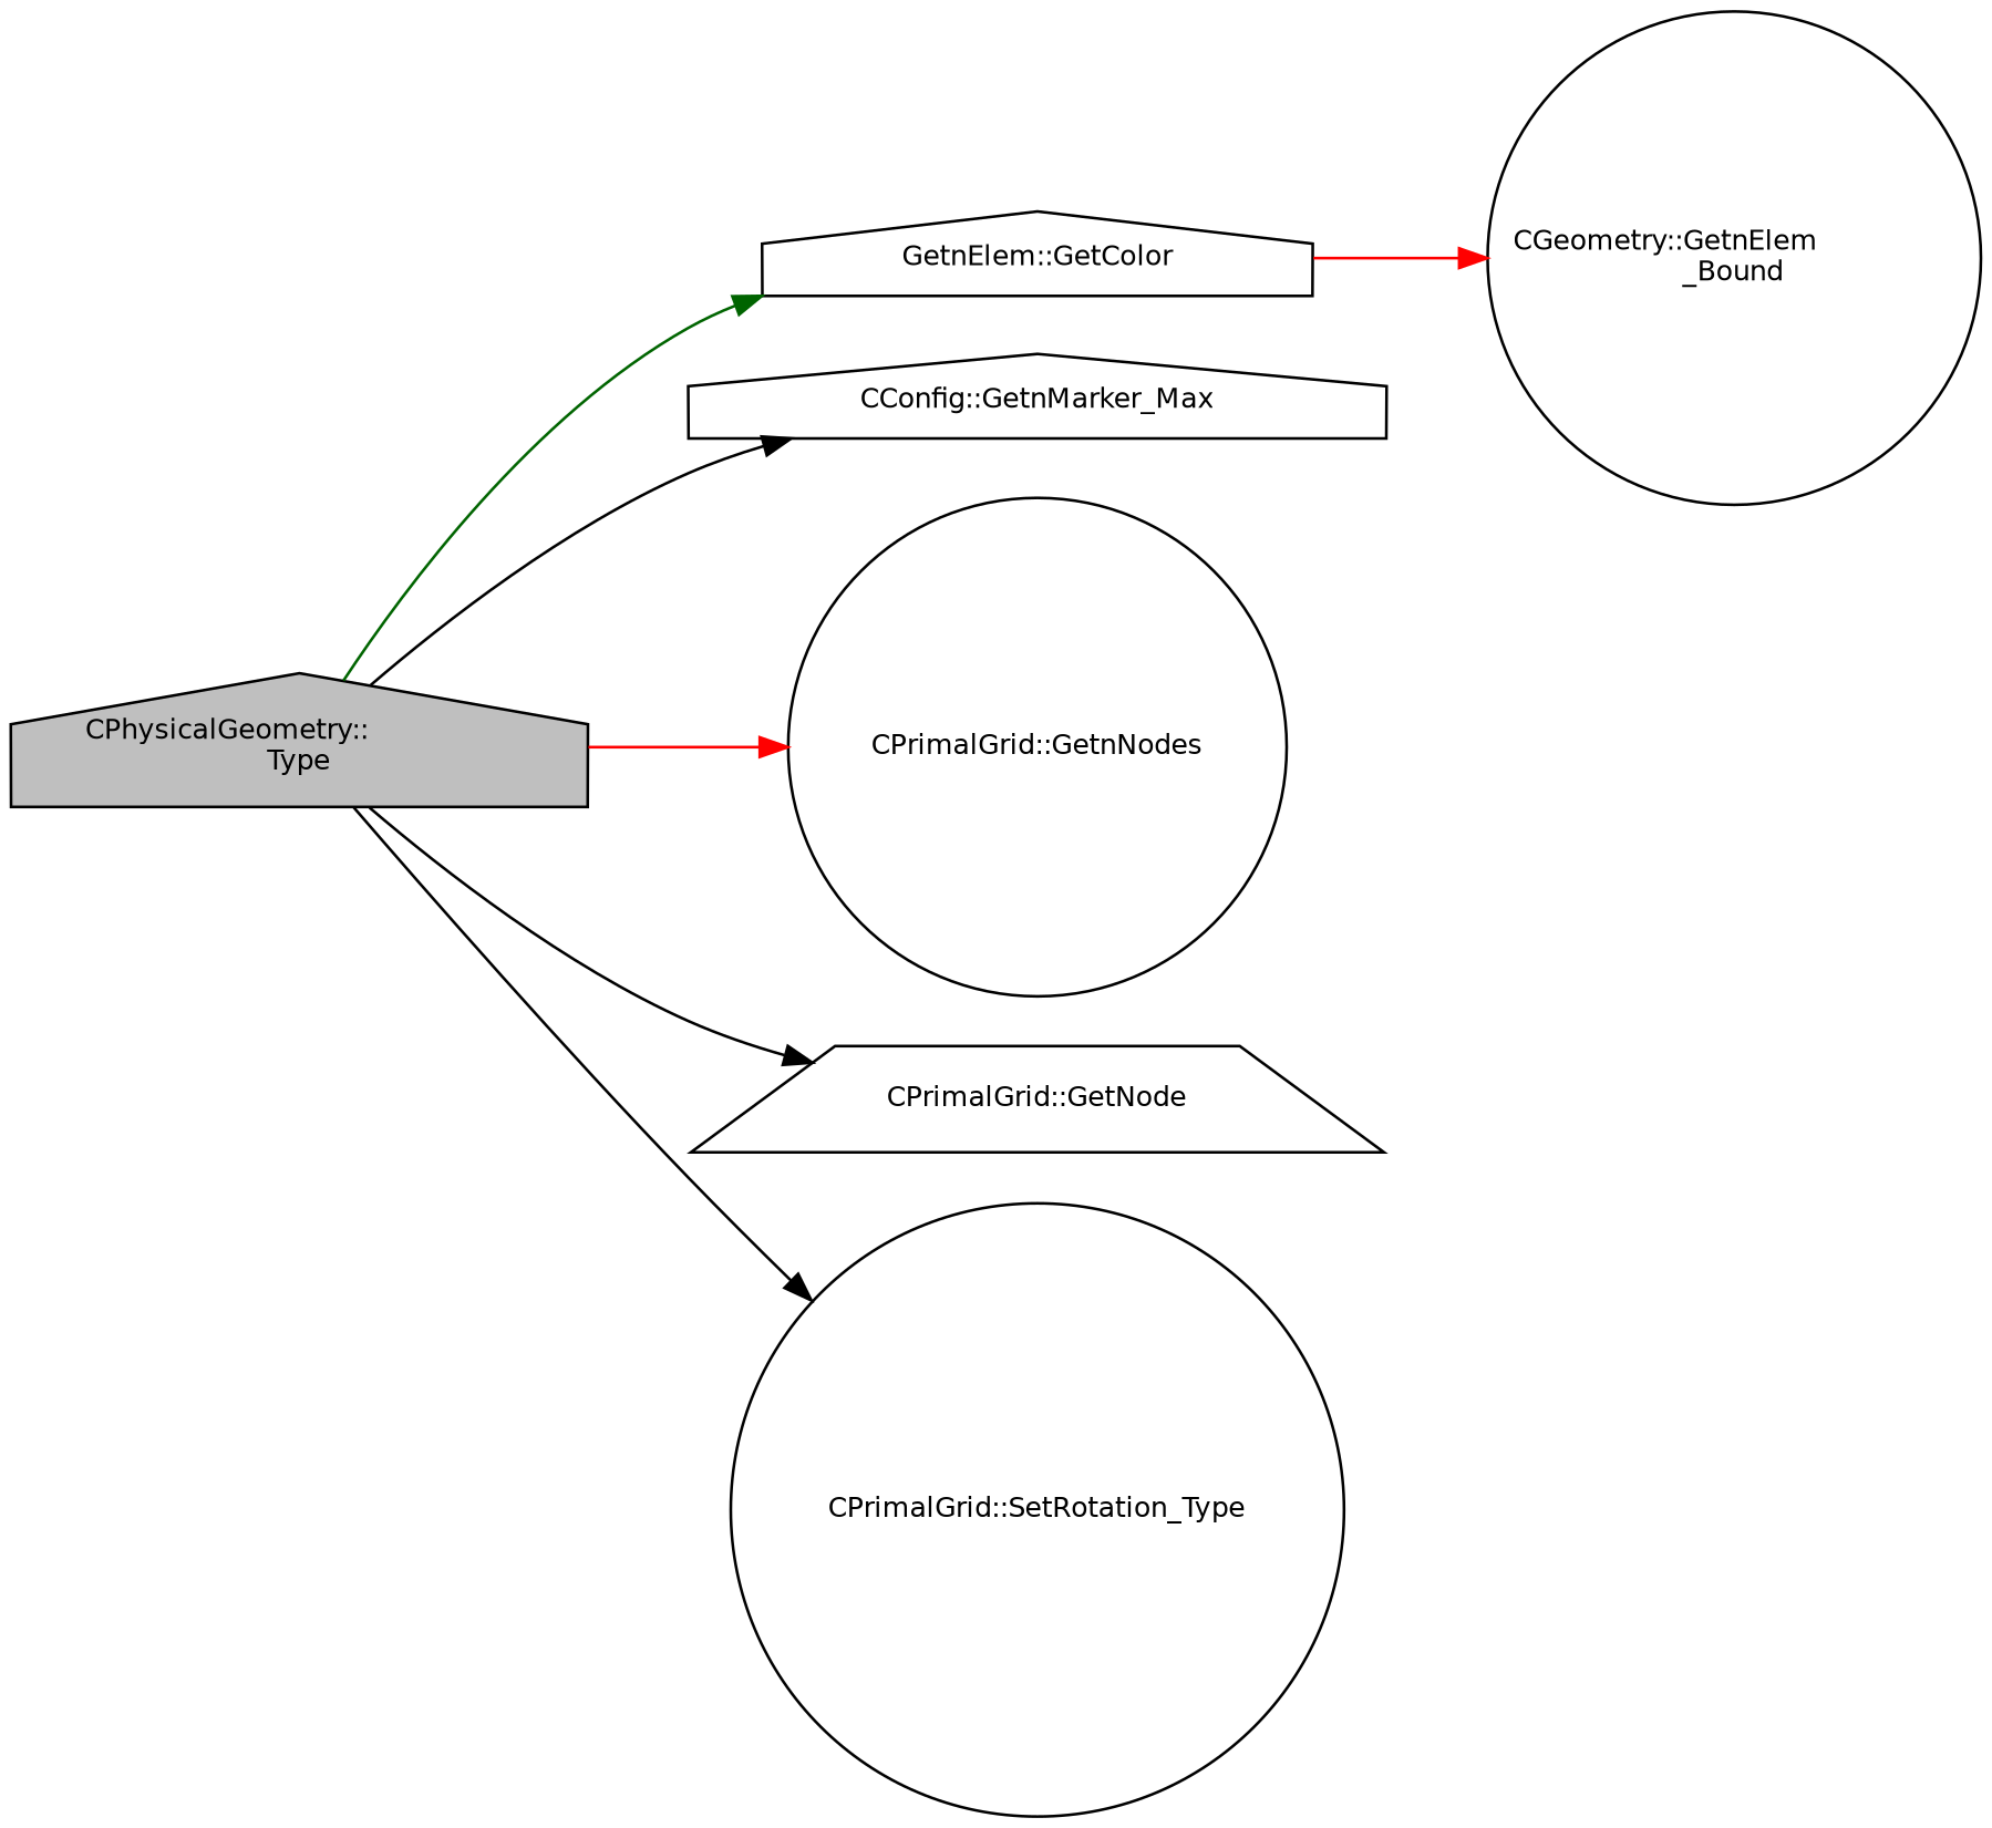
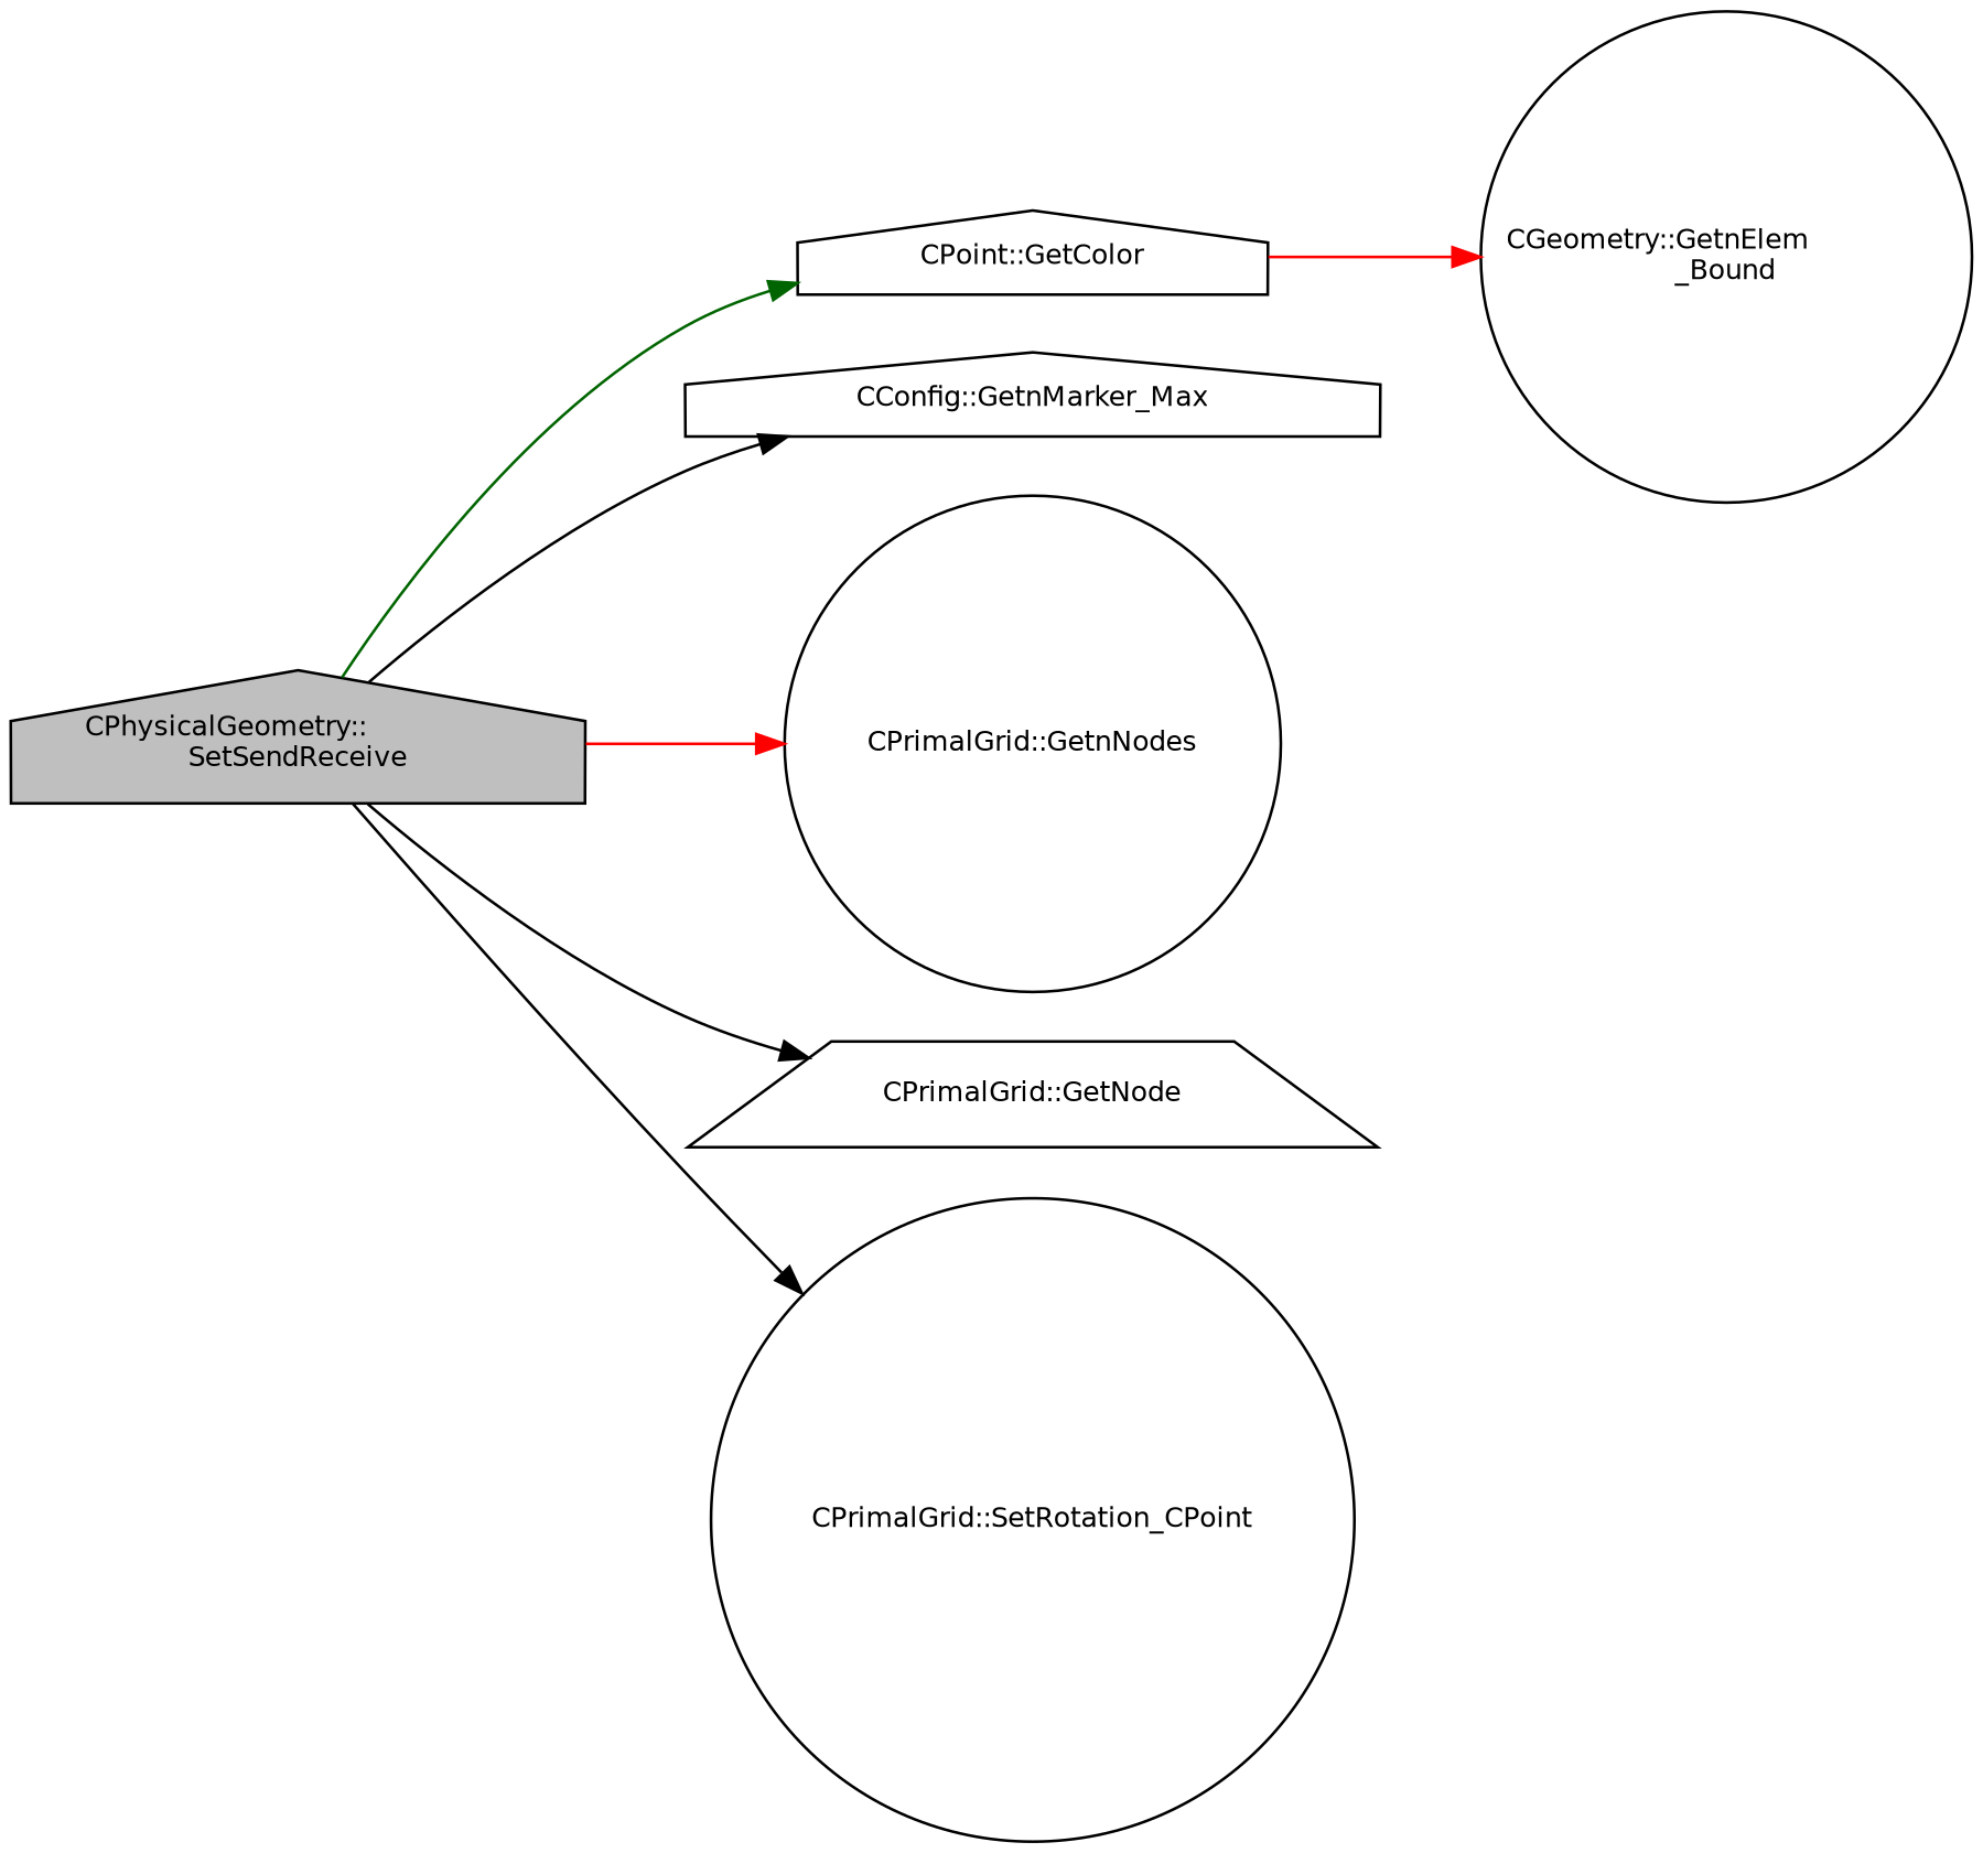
  digraph {
    rankdir=LR
    node [color=black fillcolor=white fontname=Helvetica fontsize=10 shape=house style=filled]
    edge [color=black fontname=Helvetica fontsize=10 labelfontname=Helvetica labelfontsize=10 style=solid]
-   n1 [fillcolor=grey75 fontcolor=black height=0.2 label="CPhysicalGeometry::\lType" width=0.4]
-   n2 [height=0.2 label="GetnElem::GetColor" width=0.4]
+   n1 [fillcolor=grey75 fontcolor=black height=0.2 label="CPhysicalGeometry::\lSetSendReceive" width=0.4]
+   n2 [height=0.2 label="CPoint::GetColor" width=0.4]
    n3 [height=0.2 label="CConfig::GetnMarker_Max" width=0.4]
    n4 [height=0.2 label="CPrimalGrid::GetnNodes" shape=circle width=0.4]
    n5 [height=0.2 label="CPrimalGrid::GetNode" shape=trapezium width=0.4]
-   n6 [height=0.2 label="CPrimalGrid::SetRotation_Type" shape=circle width=0.4]
+   n6 [height=0.2 label="CPrimalGrid::SetRotation_CPoint" shape=circle width=0.4]
    n7 [height=0.2 label="CGeometry::GetnElem\l_Bound" shape=circle width=0.4]
    n1 -> n2 [color=darkgreen]
    n1 -> n3
    n1 -> n4 [color=red]
    n1 -> n5
    n1 -> n6
    n2 -> n7 [color=red]
  }
